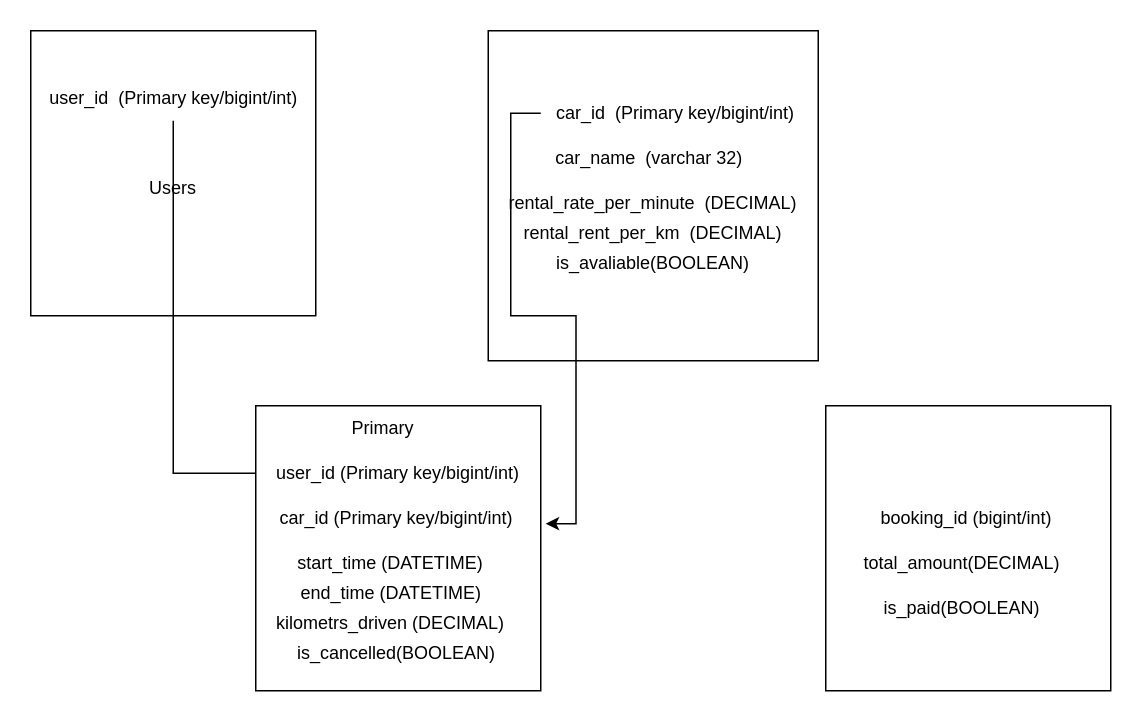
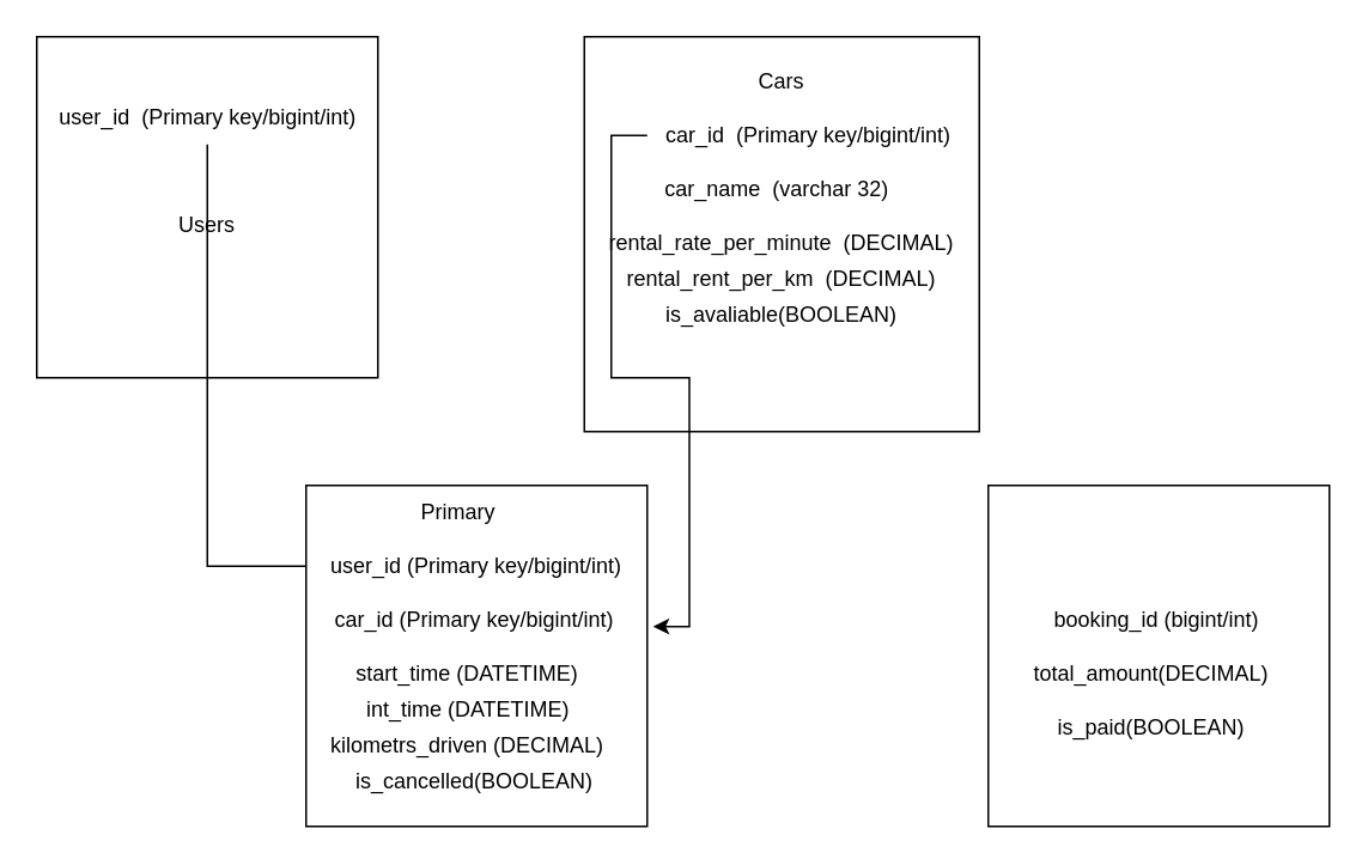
  <mxCell id="0" />
  <mxCell id="1" parent="0" />
  <mxCell id="2" value="" style="whiteSpace=wrap;html=1;aspect=fixed;" vertex="1" parent="1"><mxGeometry x="20" y="20" width="190" height="190" as="geometry" /></mxCell>
  <mxCell id="3" value="Users" style="text;html=1;align=center;verticalAlign=middle;whiteSpace=wrap;rounded=0;" vertex="1" parent="1"><mxGeometry x="85" y="110" width="60" height="30" as="geometry" /></mxCell>
  <mxCell id="4" style="edgeStyle=orthogonalEdgeStyle;rounded=0;orthogonalLoop=1;jettySize=auto;html=1;entryX=0;entryY=0.5;entryDx=0;entryDy=0;" edge="1" parent="1" source="5" target="15"><mxGeometry relative="1" as="geometry" /></mxCell>
  <mxCell id="5" value="user_id&amp;nbsp; (Primary key/bigint/int)" style="text;html=1;align=center;verticalAlign=middle;whiteSpace=wrap;rounded=0;" vertex="1" parent="1"><mxGeometry x="26.5" y="50" width="177" height="30" as="geometry" /></mxCell>
  <mxCell id="6" value="" style="whiteSpace=wrap;html=1;aspect=fixed;" vertex="1" parent="1"><mxGeometry x="325" y="20" width="220" height="220" as="geometry" /></mxCell>
+ <mxCell id="7" value="Cars" style="text;html=1;align=center;verticalAlign=middle;whiteSpace=wrap;rounded=0;" vertex="1" parent="1"><mxGeometry x="405" y="30" width="60" height="30" as="geometry" /></mxCell>
  <mxCell id="8" value="car_id&amp;nbsp; (Primary key/bigint/int)" style="text;html=1;align=center;verticalAlign=middle;whiteSpace=wrap;rounded=0;" vertex="1" parent="1"><mxGeometry x="360" y="60" width="180" height="30" as="geometry" /></mxCell>
  <mxCell id="9" value="car_name&amp;nbsp; (varchar 32)" style="text;html=1;align=center;verticalAlign=middle;whiteSpace=wrap;rounded=0;" vertex="1" parent="1"><mxGeometry x="360" y="90" width="145" height="30" as="geometry" /></mxCell>
  <mxCell id="10" value="rental_rate_per_minute&amp;nbsp; (DECIMAL)" style="text;html=1;align=center;verticalAlign=middle;whiteSpace=wrap;rounded=0;" vertex="1" parent="1"><mxGeometry x="320" y="120" width="230" height="30" as="geometry" /></mxCell>
  <mxCell id="11" value="rental_rent_per_km&amp;nbsp; (DECIMAL)" style="text;html=1;align=center;verticalAlign=middle;whiteSpace=wrap;rounded=0;" vertex="1" parent="1"><mxGeometry x="300" y="140" width="270" height="30" as="geometry" /></mxCell>
  <mxCell id="12" value="is_avaliable(BOOLEAN)" style="text;html=1;align=center;verticalAlign=middle;whiteSpace=wrap;rounded=0;" vertex="1" parent="1"><mxGeometry x="405" y="160" width="60" height="30" as="geometry" /></mxCell>
  <mxCell id="13" value="" style="whiteSpace=wrap;html=1;aspect=fixed;" vertex="1" parent="1"><mxGeometry x="170" y="270" width="190" height="190" as="geometry" /></mxCell>
  <mxCell id="14" value="Primary" style="text;html=1;align=center;verticalAlign=middle;whiteSpace=wrap;rounded=0;" vertex="1" parent="1"><mxGeometry x="225" y="270" width="60" height="30" as="geometry" /></mxCell>
  <mxCell id="15" value="user_id (Primary key/bigint/int)" style="text;html=1;align=center;verticalAlign=middle;whiteSpace=wrap;rounded=0;" vertex="1" parent="1"><mxGeometry x="180" y="300" width="170" height="30" as="geometry" /></mxCell>
  <mxCell id="16" value="car_id (Primary key/bigint/int)" style="text;html=1;align=center;verticalAlign=middle;whiteSpace=wrap;rounded=0;" vertex="1" parent="1"><mxGeometry x="163.5" y="330" width="200" height="30" as="geometry" /></mxCell>
  <mxCell id="17" style="edgeStyle=orthogonalEdgeStyle;rounded=0;orthogonalLoop=1;jettySize=auto;html=1;exitX=0;exitY=0.5;exitDx=0;exitDy=0;entryX=0.999;entryY=0.621;entryDx=0;entryDy=0;entryPerimeter=0;" edge="1" parent="1" source="8" target="16"><mxGeometry relative="1" as="geometry" /></mxCell>
  <mxCell id="18" value="start_time (DATETIME)" style="text;html=1;align=center;verticalAlign=middle;whiteSpace=wrap;rounded=0;" vertex="1" parent="1"><mxGeometry x="180" y="360" width="160" height="30" as="geometry" /></mxCell>
- <mxCell id="19" value="end_time (DATETIME)" style="text;html=1;align=center;verticalAlign=middle;whiteSpace=wrap;rounded=0;" vertex="1" parent="1"><mxGeometry x="182.5" y="380" width="155" height="30" as="geometry" /></mxCell>
+ <mxCell id="19" value="int_time (DATETIME)" style="text;html=1;align=center;verticalAlign=middle;whiteSpace=wrap;rounded=0;" vertex="1" parent="1"><mxGeometry x="182.5" y="380" width="155" height="30" as="geometry" /></mxCell>
  <mxCell id="20" value="kilometrs_driven (DECIMAL)" style="text;html=1;align=center;verticalAlign=middle;whiteSpace=wrap;rounded=0;" vertex="1" parent="1"><mxGeometry x="180" y="400" width="160" height="30" as="geometry" /></mxCell>
  <mxCell id="21" value="is_cancelled(BOOLEAN)" style="text;html=1;align=center;verticalAlign=middle;whiteSpace=wrap;rounded=0;" vertex="1" parent="1"><mxGeometry x="203.5" y="420" width="120" height="30" as="geometry" /></mxCell>
  <mxCell id="22" value="" style="whiteSpace=wrap;html=1;aspect=fixed;" vertex="1" parent="1"><mxGeometry x="550" y="270" width="190" height="190" as="geometry" /></mxCell>
  <mxCell id="23" value="booking_id (bigint/int)" style="text;html=1;align=center;verticalAlign=middle;whiteSpace=wrap;rounded=0;" vertex="1" parent="1"><mxGeometry x="578.5" y="330" width="130" height="30" as="geometry" /></mxCell>
  <mxCell id="24" value="total_amount(DECIMAL)" style="text;html=1;align=center;verticalAlign=middle;whiteSpace=wrap;rounded=0;" vertex="1" parent="1"><mxGeometry x="611" y="360" width="60" height="30" as="geometry" /></mxCell>
  <mxCell id="25" value="is_paid(BOOLEAN)" style="text;html=1;align=center;verticalAlign=middle;whiteSpace=wrap;rounded=0;" vertex="1" parent="1"><mxGeometry x="611" y="390" width="60" height="30" as="geometry" /></mxCell>
